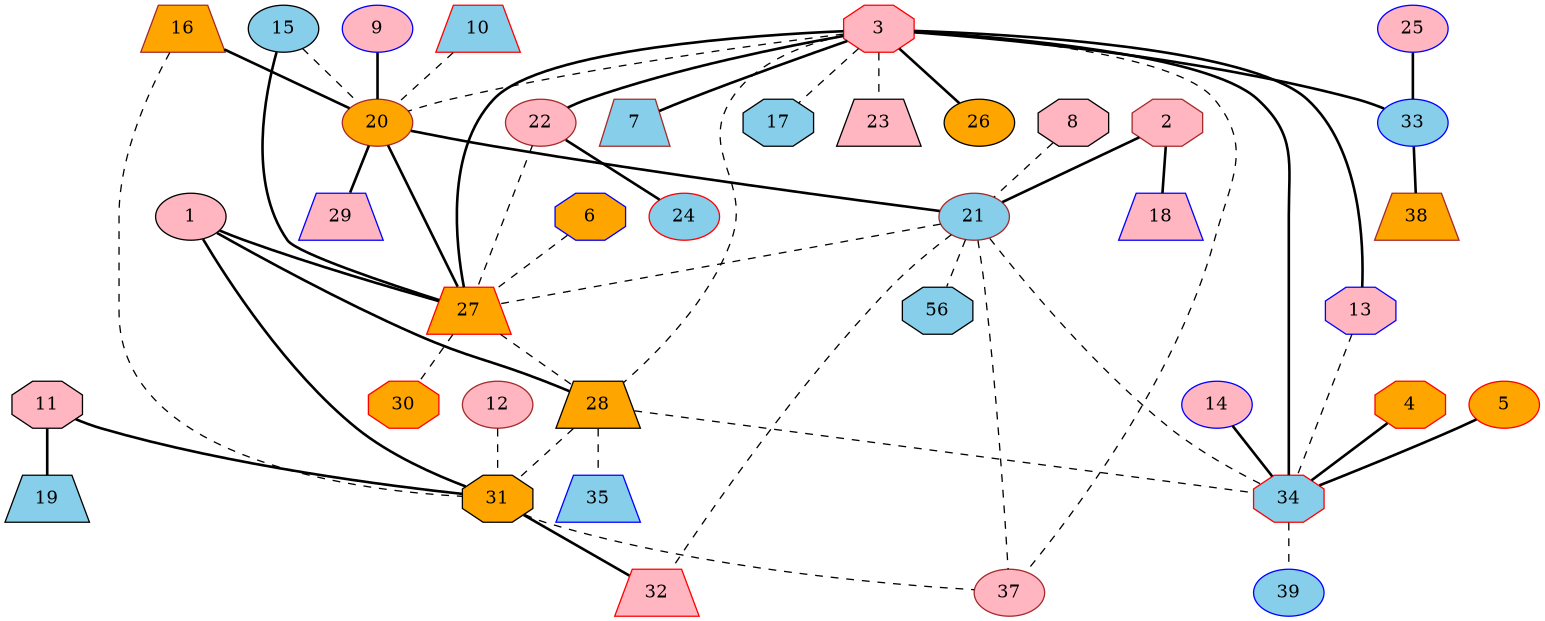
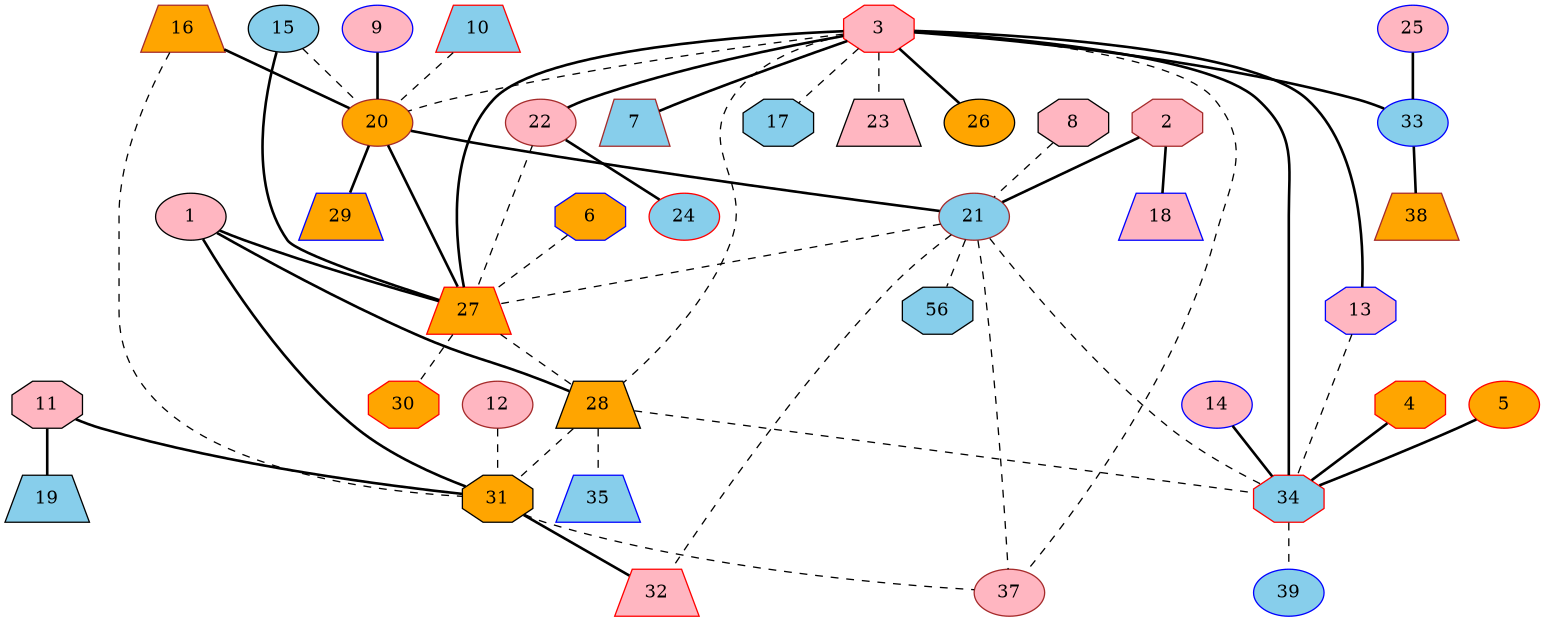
  graph {
    node [color=black fillcolor=lightpink shape=ellipse style=filled]
    edge [style=bold weight=1.0]
    27 [color=red fillcolor=orange shape=trapezium]
    1
    28 [fillcolor=orange shape=trapezium]
    31 [fillcolor=orange shape=octagon]
    30 [color=red fillcolor=orange shape=octagon]
    34 [color=red fillcolor=skyblue shape=octagon]
    35 [color=blue fillcolor=skyblue shape=trapezium]
    37 [color=brown]
    32 [color=red shape=trapezium]
    2 [color=brown shape=octagon]
    18 [color=blue shape=trapezium]
    21 [color=brown fillcolor=skyblue]
    n13 [fillcolor=skyblue label=56 shape=octagon]
    39 [color=blue fillcolor=skyblue]
    3 [color=red shape=octagon]
    7 [color=brown fillcolor=skyblue shape=trapezium]
    13 [color=blue shape=octagon]
    17 [fillcolor=skyblue shape=octagon]
    20 [color=brown fillcolor=orange]
    22 [color=brown]
    23 [shape=trapezium]
    26 [fillcolor=orange]
    33 [color=blue fillcolor=skyblue]
-   29 [color=blue shape=trapezium]
+   29 [color=blue fillcolor=orange shape=trapezium]
    24 [color=red fillcolor=skyblue]
    38 [color=brown fillcolor=orange shape=trapezium]
    4 [color=red fillcolor=orange shape=octagon]
    5 [color=red fillcolor=orange]
    6 [color=blue fillcolor=orange shape=octagon]
    8 [shape=octagon]
    9 [color=blue]
    10 [color=red fillcolor=skyblue shape=trapezium]
    11 [shape=octagon]
    19 [fillcolor=skyblue shape=trapezium]
    12 [color=brown]
    14 [color=blue]
    15 [fillcolor=skyblue]
    16 [color=brown fillcolor=orange shape=trapezium]
    25 [color=blue]
    27 -- 28 [style=dashed]
    27 -- 30 [style=dashed]
    1 -- 27
    1 -- 28
    1 -- 31
    28 -- 31 [style=dashed]
    28 -- 34 [style=dashed]
    28 -- 35 [style=dashed]
    31 -- 37 [style=dashed]
    31 -- 32
    34 -- 39 [style=dashed]
    2 -- 18
    2 -- 21
    21 -- 27 [style=dashed]
    21 -- 34 [style=dashed]
    21 -- 37 [style=dashed]
    21 -- 32 [style=dashed]
    21 -- n13 [style=dashed]
    3 -- 27
    3 -- 28 [style=dashed]
    3 -- 34 [weight=2.0]
    3 -- 37 [style=dashed]
    3 -- 7
    3 -- 13
    3 -- 17 [style=dashed]
    3 -- 20 [style=dashed]
    3 -- 22
    3 -- 23 [style=dashed]
    3 -- 26
    3 -- 33
    13 -- 34 [style=dashed]
    20 -- 27
    20 -- 21
    20 -- 29
    22 -- 27 [style=dashed]
    22 -- 24
    33 -- 38
    4 -- 34
    5 -- 34
    6 -- 27 [style=dashed]
    8 -- 21 [style=dashed]
    9 -- 20
    10 -- 20 [style=dashed]
    11 -- 31
    11 -- 19
    12 -- 31 [style=dashed]
    14 -- 34
    15 -- 27
    15 -- 20 [style=dashed]
    16 -- 31 [style=dashed]
    16 -- 20 [weight=2.0]
    25 -- 33
  }
